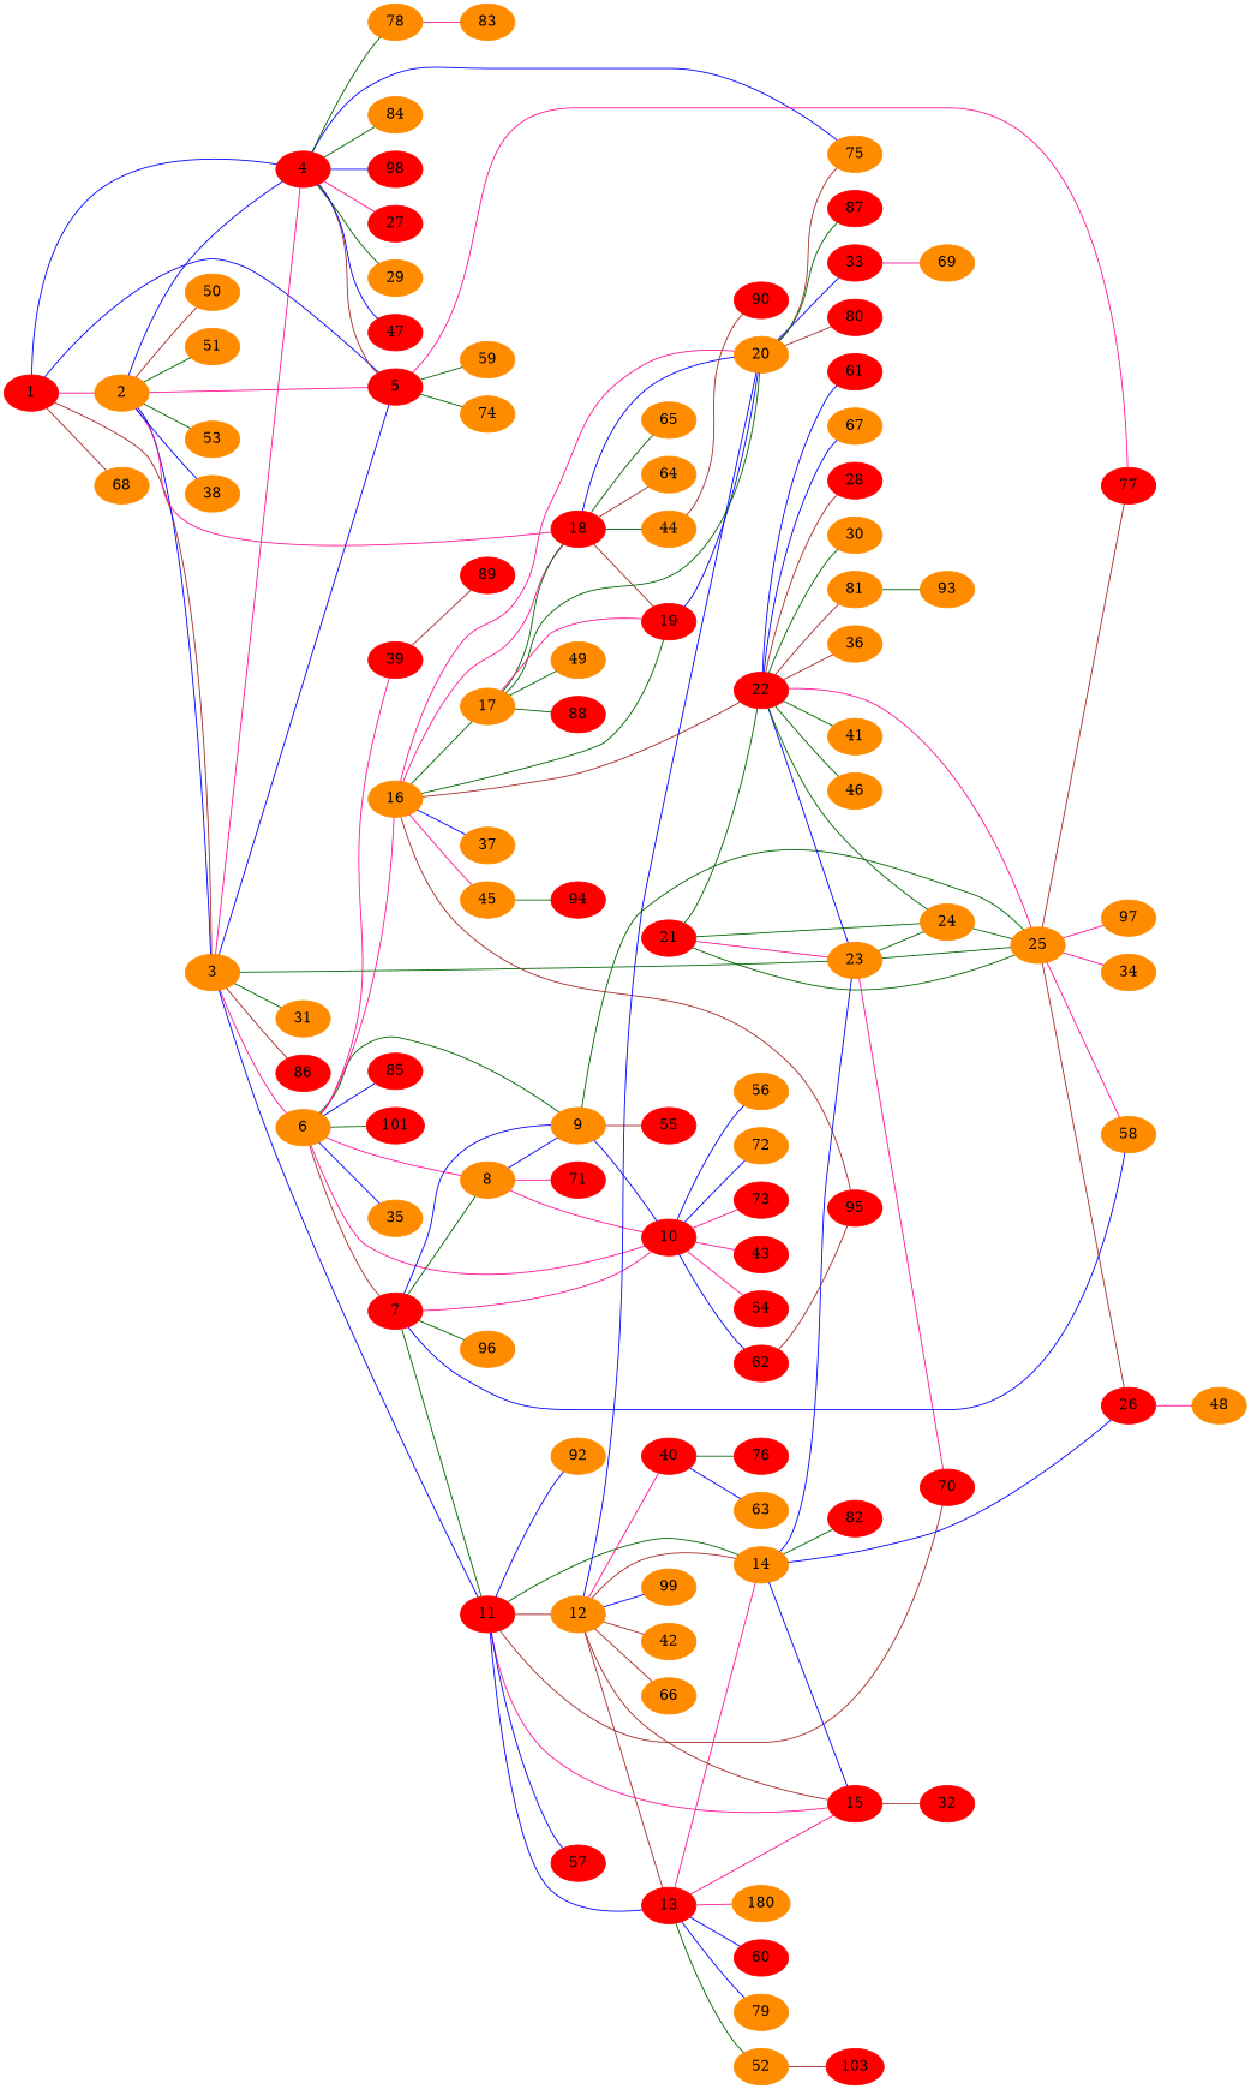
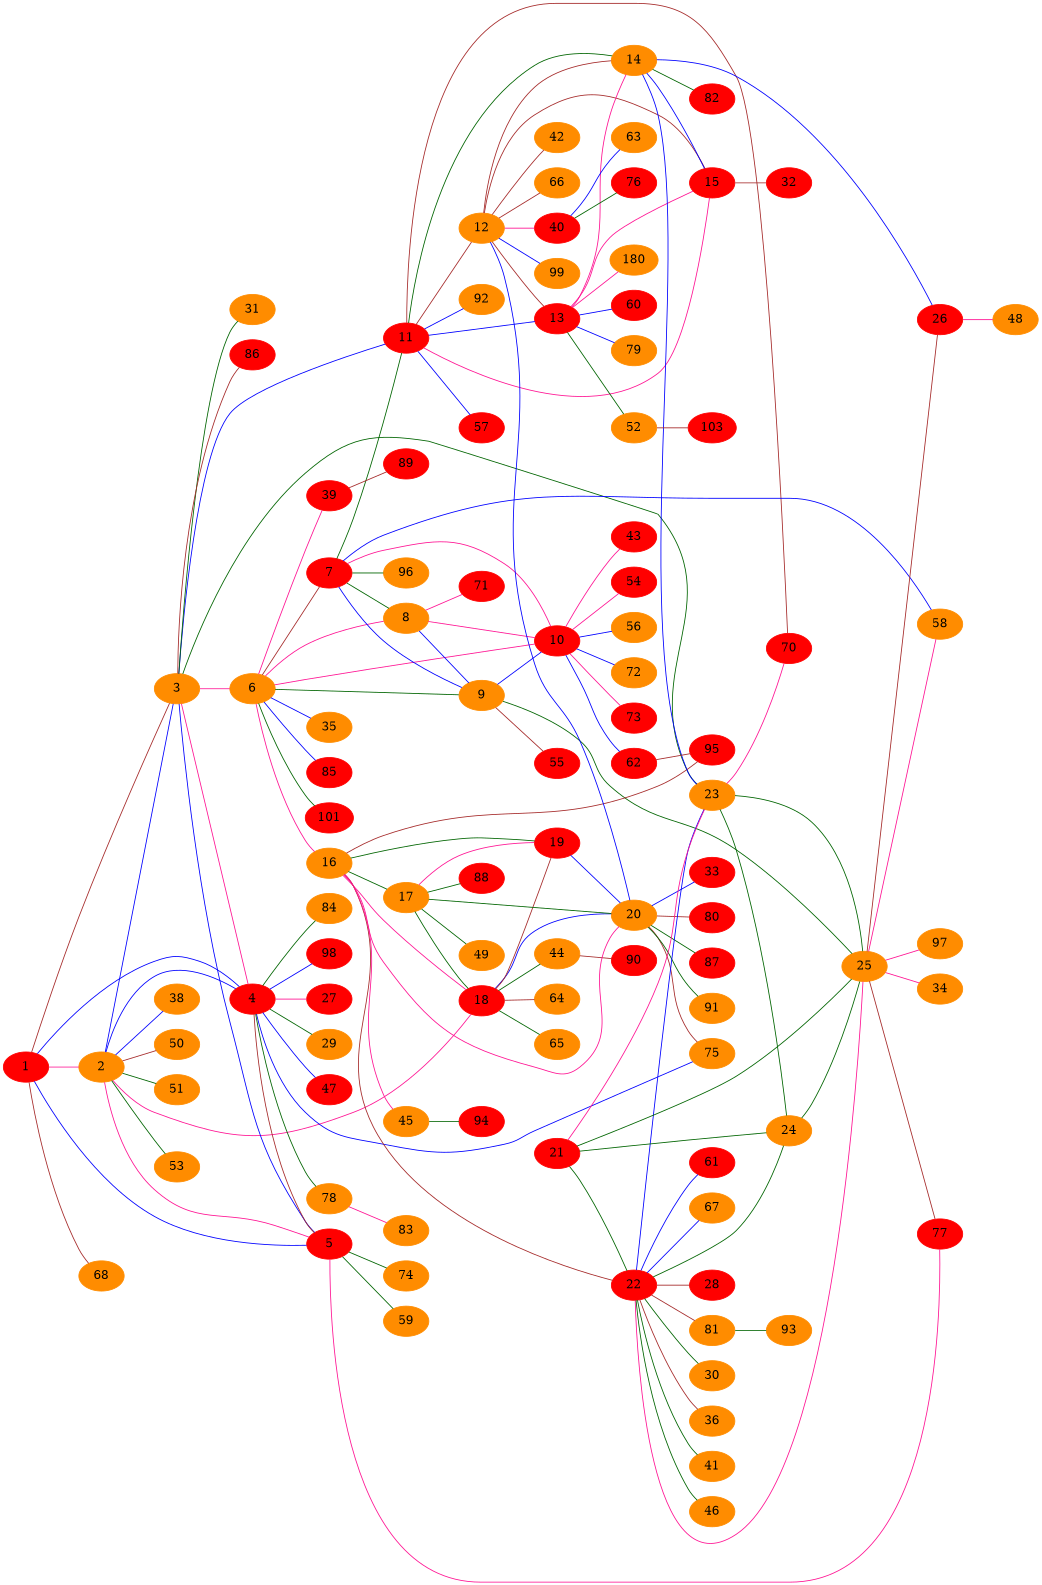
  graph {
    rankdir=LR
    node [color=darkorange style=filled]
    edge [color=darkgreen]
    1 [color=red]
    2
    3
    4 [color=red]
    5 [color=red]
    68
    18 [color=red]
    38
    50
    51
    53
    6
    11 [color=red]
    23
    31
    86 [color=red]
    27 [color=red]
    29
    47 [color=red]
    75
    78
    84
    98 [color=red]
    59
    74
    77 [color=red]
    20
    19 [color=red]
    44
    64
    65
    7 [color=red]
    8
    9
    10 [color=red]
    16
    35
    39 [color=red]
    85 [color=red]
    101 [color=red]
    12
    13 [color=red]
    14
    15 [color=red]
    57 [color=red]
    70 [color=red]
    92
    25
    24
    83
    58
    96
    71 [color=red]
    55 [color=red]
    43 [color=red]
    54 [color=red]
    56
    62 [color=red]
    72
    73 [color=red]
    17
    22 [color=red]
-   37
    45
    95 [color=red]
    89 [color=red]
    26 [color=red]
    34
    97
    40 [color=red]
    42
    66
    99
    52
    60 [color=red]
    79
    n77 [label=180]
    82 [color=red]
    32 [color=red]
    33 [color=red]
    80 [color=red]
    87 [color=red]
+   91
    63
    76 [color=red]
    103 [color=red]
    48
    49
    88 [color=red]
    28 [color=red]
    30
    36
    41
    46
    61 [color=red]
    67
    81
    94 [color=red]
    90 [color=red]
-   69
    21 [color=red]
    93
    1 -- 2 [color=deeppink]
    1 -- 3 [color=brown]
    1 -- 4 [color=blue]
    1 -- 5 [color=blue]
    1 -- 68 [color=brown]
    2 -- 3 [color=blue]
    2 -- 4 [color=blue]
    2 -- 5 [color=deeppink]
    2 -- 18 [color=deeppink]
    2 -- 38 [color=blue]
    2 -- 50 [color=brown]
    2 -- 51
    2 -- 53
    3 -- 4 [color=deeppink]
    3 -- 5 [color=blue]
    3 -- 6 [color=deeppink]
    3 -- 11 [color=blue]
    3 -- 23
    3 -- 31
    3 -- 86 [color=brown]
    4 -- 5 [color=brown]
    4 -- 27 [color=deeppink]
    4 -- 29
    4 -- 47 [color=blue]
    4 -- 75 [color=blue]
    4 -- 78
    4 -- 84
    4 -- 98 [color=blue]
    5 -- 59
    5 -- 74
    5 -- 77 [color=deeppink]
    18 -- 20 [color=blue]
    18 -- 19 [color=brown]
    18 -- 44
    18 -- 64 [color=brown]
    18 -- 65
    6 -- 7 [color=brown]
    6 -- 8 [color=deeppink]
    6 -- 9
    6 -- 10 [color=deeppink]
    6 -- 16 [color=deeppink]
    6 -- 35 [color=blue]
    6 -- 39 [color=deeppink]
    6 -- 85 [color=blue]
    6 -- 101
    11 -- 12 [color=brown]
    11 -- 13 [color=blue]
    11 -- 14
    11 -- 15 [color=deeppink]
    11 -- 57 [color=blue]
    11 -- 70 [color=brown]
    11 -- 92 [color=blue]
    23 -- 70 [color=deeppink]
    23 -- 25
    23 -- 24
    78 -- 83 [color=deeppink]
    20 -- 75 [color=brown]
    20 -- 33 [color=blue]
    20 -- 80 [color=brown]
    20 -- 87
+   20 -- 91
    19 -- 20 [color=blue]
    44 -- 90 [color=brown]
    7 -- 11
    7 -- 8
    7 -- 9 [color=blue]
    7 -- 10 [color=deeppink]
    7 -- 58 [color=blue]
    7 -- 96
    8 -- 9 [color=blue]
    8 -- 10 [color=deeppink]
    8 -- 71 [color=deeppink]
    9 -- 10 [color=blue]
    9 -- 25
    9 -- 55 [color=brown]
    10 -- 43 [color=deeppink]
    10 -- 54 [color=deeppink]
    10 -- 56 [color=blue]
    10 -- 62 [color=blue]
    10 -- 72 [color=blue]
    10 -- 73 [color=deeppink]
    16 -- 18 [color=deeppink]
    16 -- 20 [color=deeppink]
    16 -- 19
    16 -- 17
    16 -- 22 [color=brown]
-   16 -- 37 [color=blue]
    16 -- 45 [color=deeppink]
    16 -- 95 [color=brown]
    39 -- 89 [color=brown]
    12 -- 20 [color=blue]
    12 -- 13 [color=brown]
    12 -- 14 [color=brown]
    12 -- 15 [color=brown]
    12 -- 40 [color=deeppink]
    12 -- 42 [color=brown]
    12 -- 66 [color=brown]
    12 -- 99 [color=blue]
    13 -- 14 [color=deeppink]
    13 -- 15 [color=deeppink]
    13 -- 52
    13 -- 60 [color=blue]
    13 -- 79 [color=blue]
    13 -- n77 [color=deeppink]
    14 -- 23 [color=blue]
    14 -- 15 [color=blue]
    14 -- 26 [color=blue]
    14 -- 82
    15 -- 32 [color=brown]
    25 -- 77 [color=brown]
    25 -- 58 [color=deeppink]
    25 -- 26 [color=brown]
    25 -- 34 [color=deeppink]
    25 -- 97 [color=deeppink]
    24 -- 25
    62 -- 95 [color=brown]
    17 -- 18
    17 -- 20
    17 -- 19 [color=deeppink]
    17 -- 49
    17 -- 88
    22 -- 23 [color=blue]
    22 -- 25 [color=deeppink]
    22 -- 24
    22 -- 28 [color=brown]
    22 -- 30
    22 -- 36 [color=brown]
    22 -- 41
    22 -- 46
    22 -- 61 [color=blue]
    22 -- 67 [color=blue]
    22 -- 81 [color=brown]
    45 -- 94
    26 -- 48 [color=deeppink]
    40 -- 63 [color=blue]
    40 -- 76
    52 -- 103 [color=brown]
-   33 -- 69 [color=deeppink]
    81 -- 93
    21 -- 23 [color=deeppink]
    21 -- 25
    21 -- 24
    21 -- 22
  }
